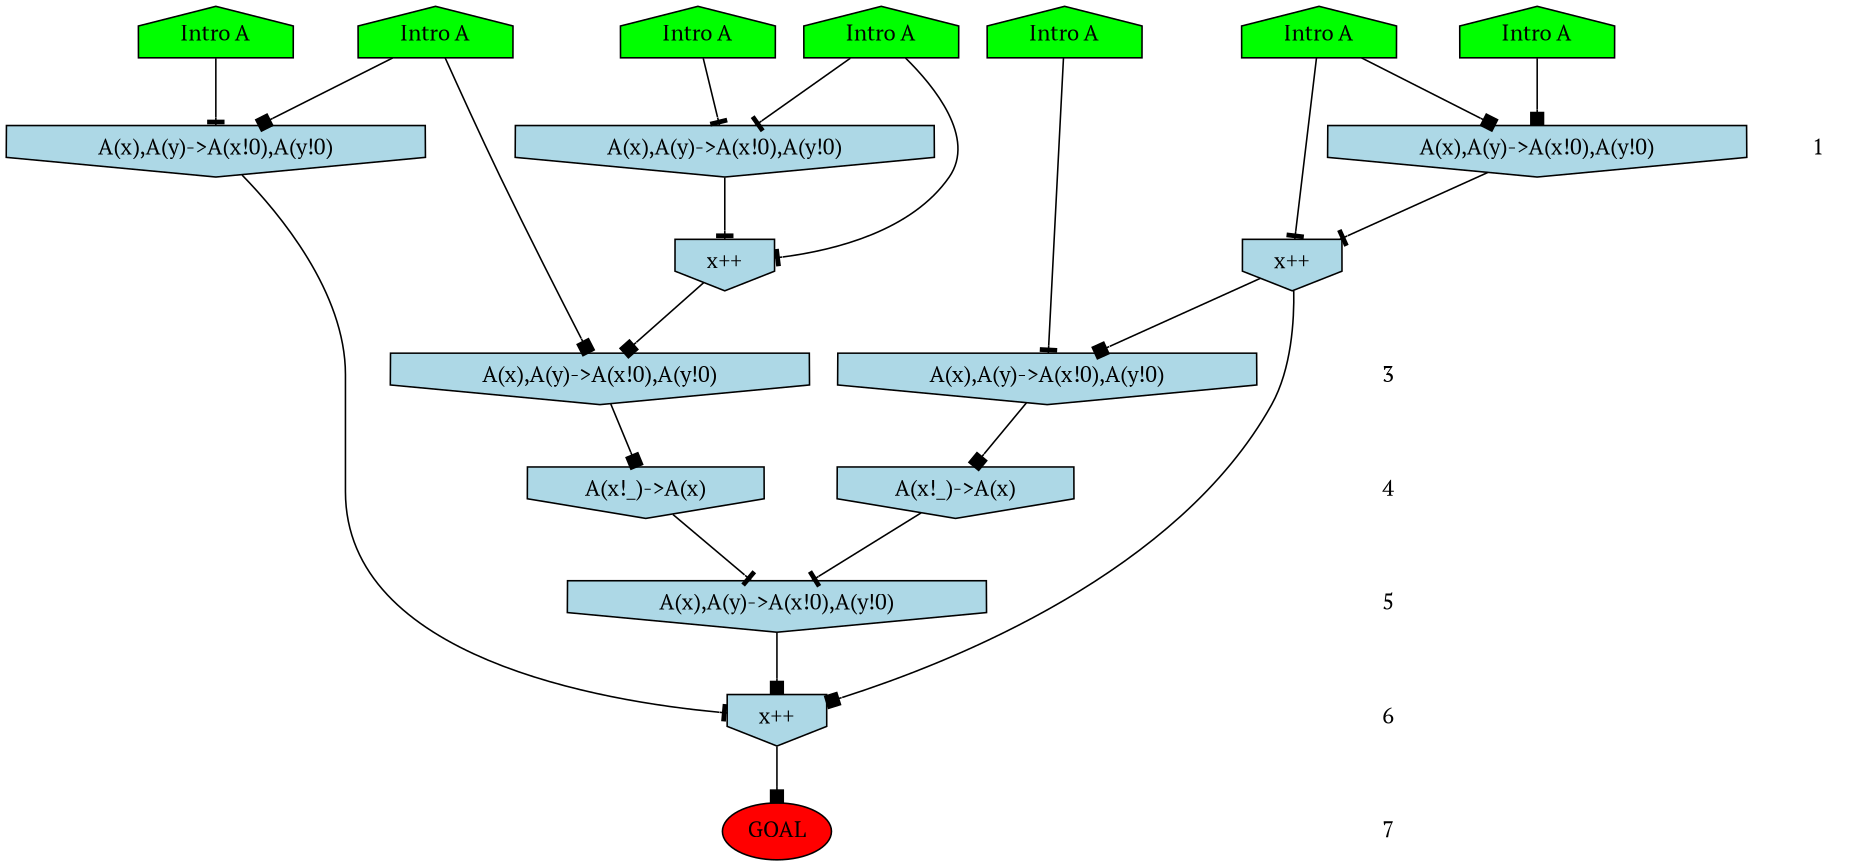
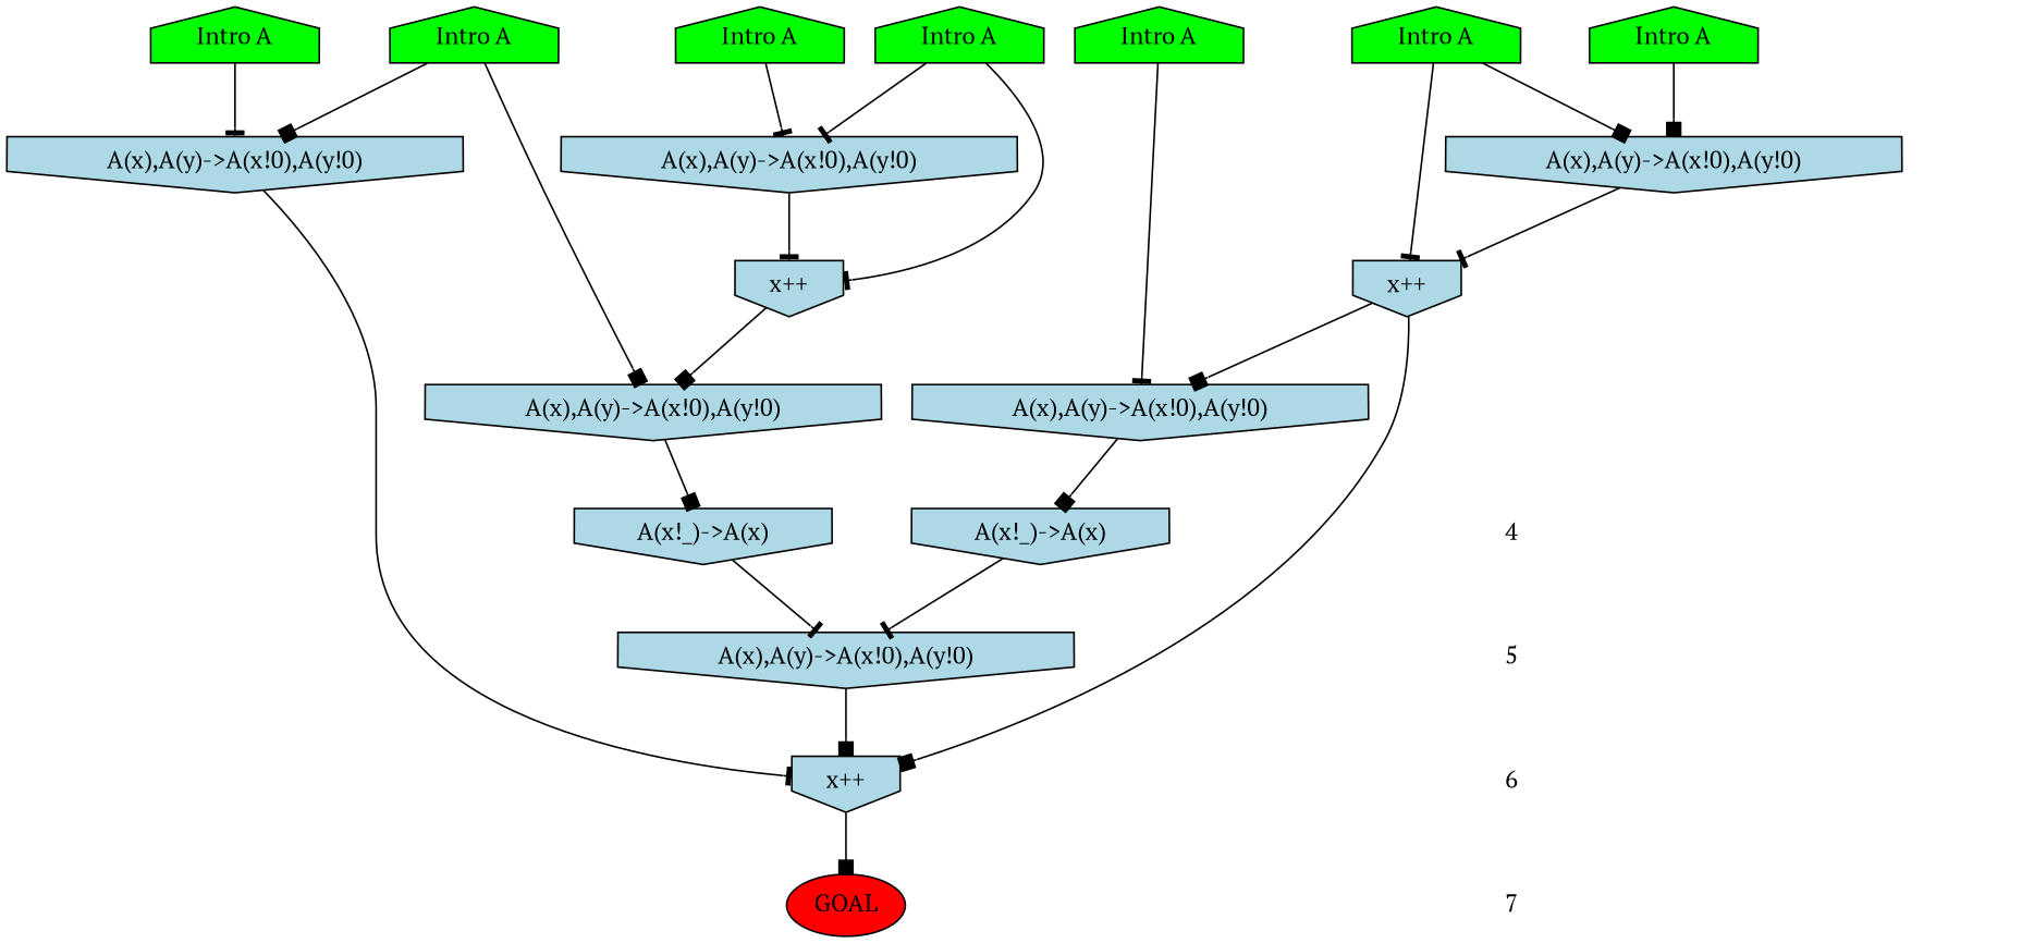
  digraph {
    fontname="PT Serif"
    ranksep=.5
    node [fillcolor=lightblue fontname="PT Serif" shape=invhouse style=filled]
    edge [arrowhead=tee fontname="PT Serif"]
    n1 [fillcolor=green label="Intro A" shape=house]
    n2 [fillcolor=green label="Intro A" shape=house]
    n3 [fillcolor=green label="Intro A" shape=house]
    n4 [fillcolor=green label="Intro A" shape=house]
    n5 [fillcolor=green label="Intro A" shape=house]
    n6 [fillcolor=green label="Intro A" shape=house]
    n7 [fillcolor=green label="Intro A" shape=house]
-   1 [shape=plaintext fillcolor="" style=""]
    n9 [label="A(x),A(y)->A(x!0),A(y!0)"]
    n10 [label="A(x),A(y)->A(x!0),A(y!0)"]
    n11 [label="A(x),A(y)->A(x!0),A(y!0)"]
    n12 [label="x++"]
    n13 [label="x++"]
-   3 [shape=plaintext fillcolor="" style=""]
    n15 [label="A(x),A(y)->A(x!0),A(y!0)"]
    n16 [label="A(x),A(y)->A(x!0),A(y!0)"]
    4 [shape=plaintext fillcolor="" style=""]
    n18 [label="A(x!_)->A(x)"]
    n19 [label="A(x!_)->A(x)"]
    5 [shape=plaintext fillcolor="" style=""]
    n21 [label="A(x),A(y)->A(x!0),A(y!0)"]
    6 [shape=plaintext fillcolor="" style=""]
    n23 [label="x++"]
    7 [shape=plaintext fillcolor="" style=""]
    n25 [fillcolor=red label=GOAL shape=""]
    subgraph sub_1 {
      rank=same
      n1
      n2
      n3
      n4
      n5
      n6
      n7
    }
    subgraph sub_2 {
      rank=same
-     1
      n9
      n10
      n11
    }
    subgraph sub_3 {
      rank=same
      n12
      n13
    }
    subgraph sub_4 {
      rank=same
-     3
      n15
      n16
    }
    subgraph sub_5 {
      rank=same
      4
      n18
      n19
    }
    subgraph sub_6 {
      rank=same
      5
      n21
    }
    subgraph sub_7 {
      rank=same
      6
      n23
    }
    subgraph sub_8 {
      rank=same
      7
      n25
    }
    n1 -> n10
    n1 -> n13
    n2 -> n11
    n3 -> n11 [arrowhead=box]
    n3 -> n16 [arrowhead=box]
    n4 -> n9 [arrowhead=box]
    n5 -> n10
    n6 -> n9 [arrowhead=box]
    n6 -> n12
    n7 -> n15
    n9 -> n12
    n10 -> n13
    n11 -> n23
    n12 -> n15 [arrowhead=box]
    n12 -> n23 [arrowhead=box]
    n13 -> n16 [arrowhead=box]
-   3 -> 4 [style=invis arrowhead=""]
    n15 -> n18 [arrowhead=box]
    n16 -> n19 [arrowhead=box]
    4 -> 5 [style=invis arrowhead=""]
    n18 -> n21
    n19 -> n21
    5 -> 6 [style=invis arrowhead=""]
    n21 -> n23 [arrowhead=box]
    6 -> 7 [style=invis arrowhead=""]
    n23 -> n25 [arrowhead=box]
  }
